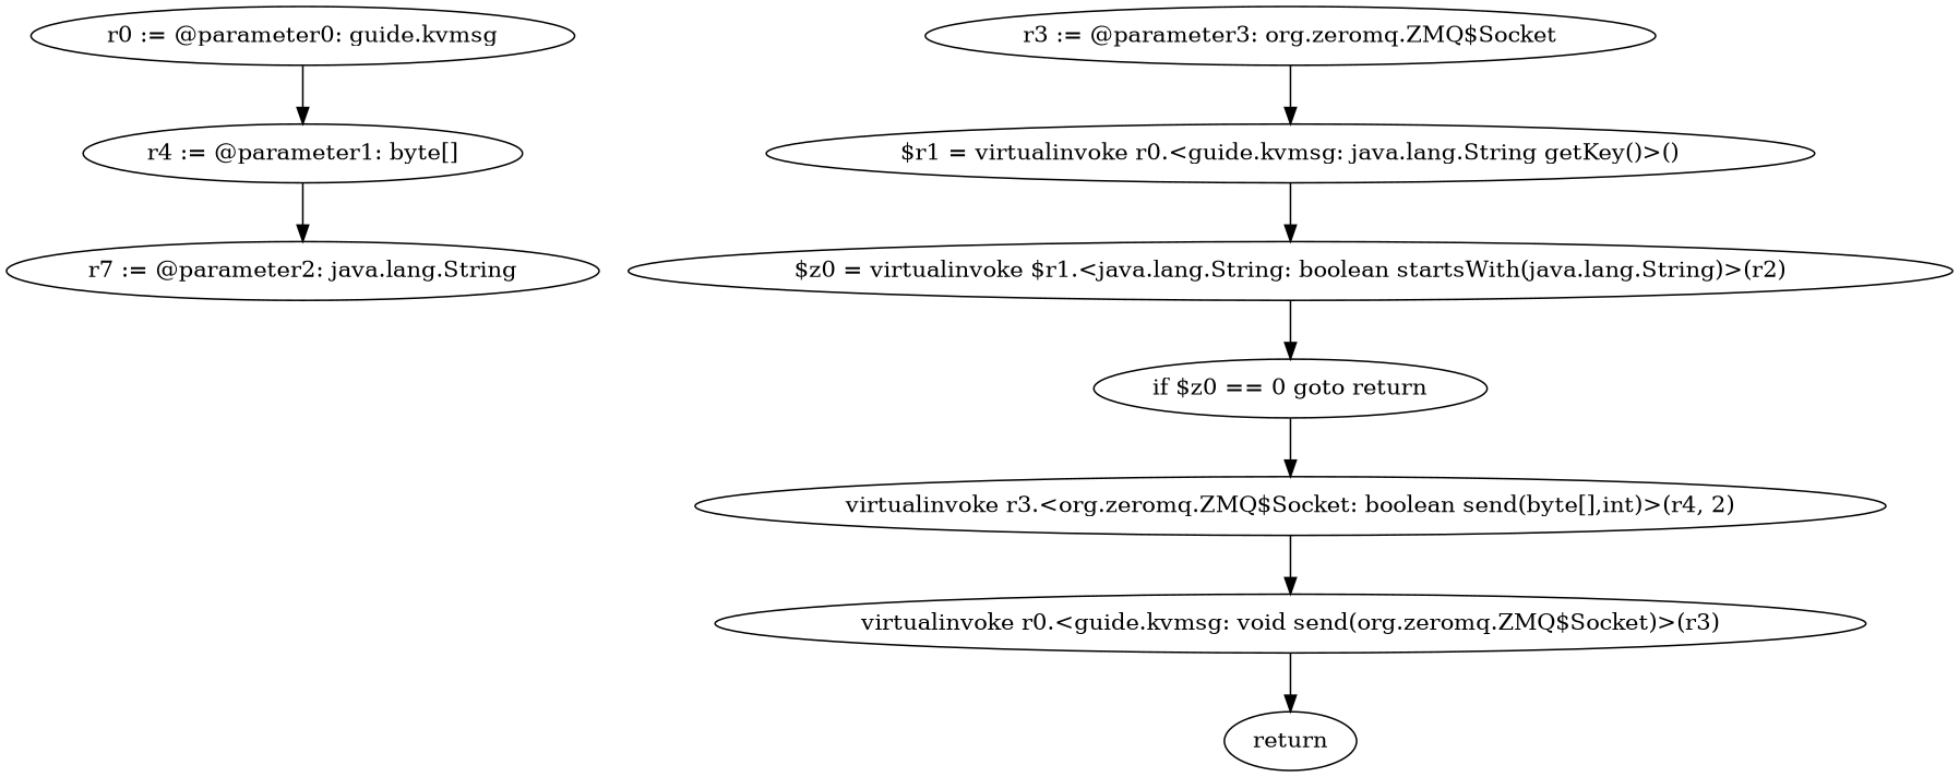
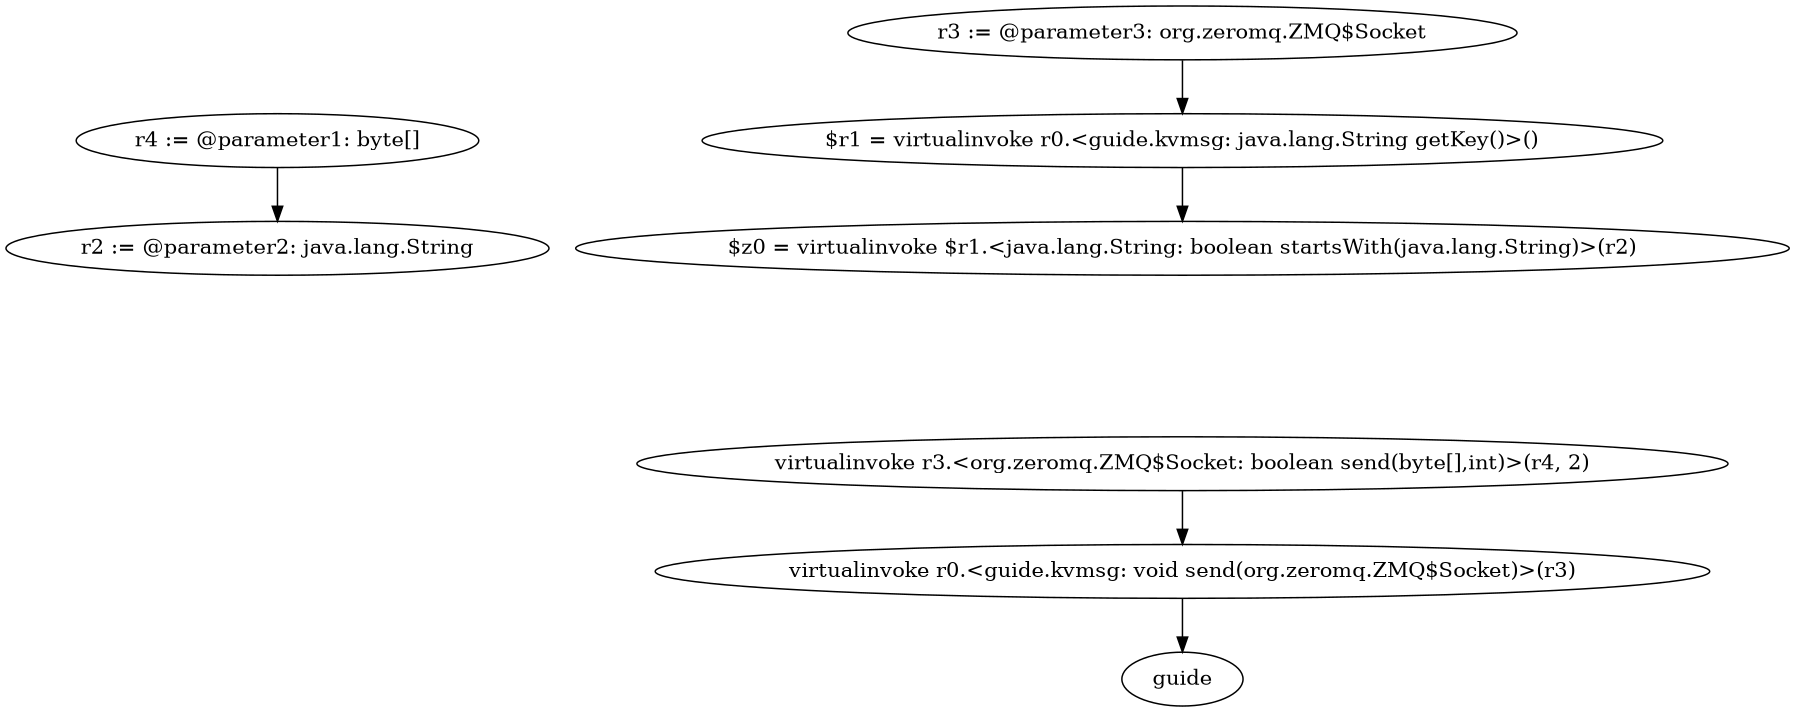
  digraph {
-   "r0 := @parameter0: guide.kvmsg"
    "r4 := @parameter1: byte[]"
-   "r2 := @parameter2: java.lang.String" [label="r7 := @parameter2: java.lang.String"]
+   "r2 := @parameter2: java.lang.String"
    "r3 := @parameter3: org.zeromq.ZMQ$Socket"
    "$r1 = virtualinvoke r0.<guide.kvmsg: java.lang.String getKey()>()"
    "$z0 = virtualinvoke $r1.<java.lang.String: boolean startsWith(java.lang.String)>(r2)"
-   "if $z0 == 0 goto return"
    "virtualinvoke r3.<org.zeromq.ZMQ$Socket: boolean send(byte[],int)>(r4, 2)"
    "virtualinvoke r0.<guide.kvmsg: void send(org.zeromq.ZMQ$Socket)>(r3)"
-   return
-   "r0 := @parameter0: guide.kvmsg" -> "r4 := @parameter1: byte[]"
+   return [label=guide]
    "r4 := @parameter1: byte[]" -> "r2 := @parameter2: java.lang.String"
    "r3 := @parameter3: org.zeromq.ZMQ$Socket" -> "$r1 = virtualinvoke r0.<guide.kvmsg: java.lang.String getKey()>()"
    "$r1 = virtualinvoke r0.<guide.kvmsg: java.lang.String getKey()>()" -> "$z0 = virtualinvoke $r1.<java.lang.String: boolean startsWith(java.lang.String)>(r2)"
-   "$z0 = virtualinvoke $r1.<java.lang.String: boolean startsWith(java.lang.String)>(r2)" -> "if $z0 == 0 goto return"
-   "if $z0 == 0 goto return" -> "virtualinvoke r3.<org.zeromq.ZMQ$Socket: boolean send(byte[],int)>(r4, 2)"
    "virtualinvoke r3.<org.zeromq.ZMQ$Socket: boolean send(byte[],int)>(r4, 2)" -> "virtualinvoke r0.<guide.kvmsg: void send(org.zeromq.ZMQ$Socket)>(r3)"
    "virtualinvoke r0.<guide.kvmsg: void send(org.zeromq.ZMQ$Socket)>(r3)" -> return
  }
